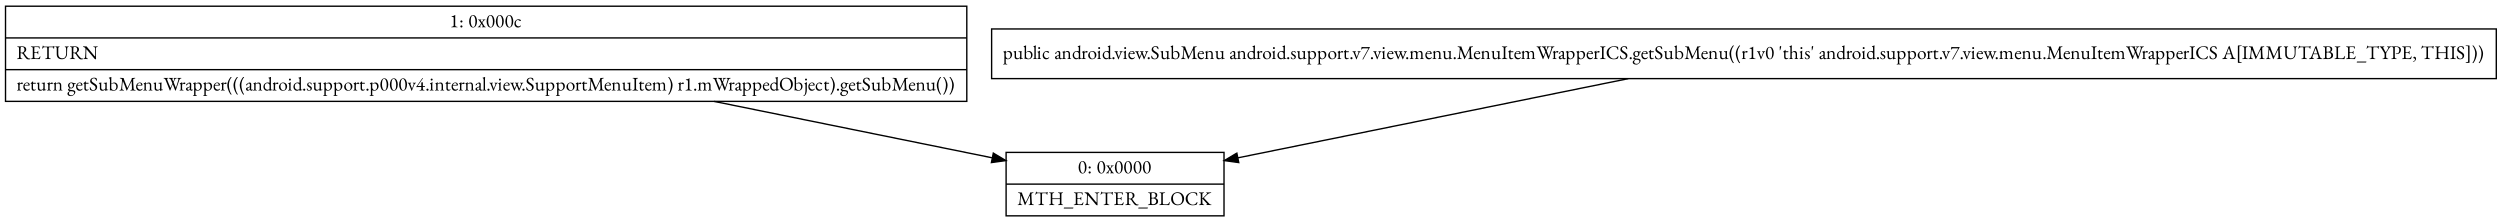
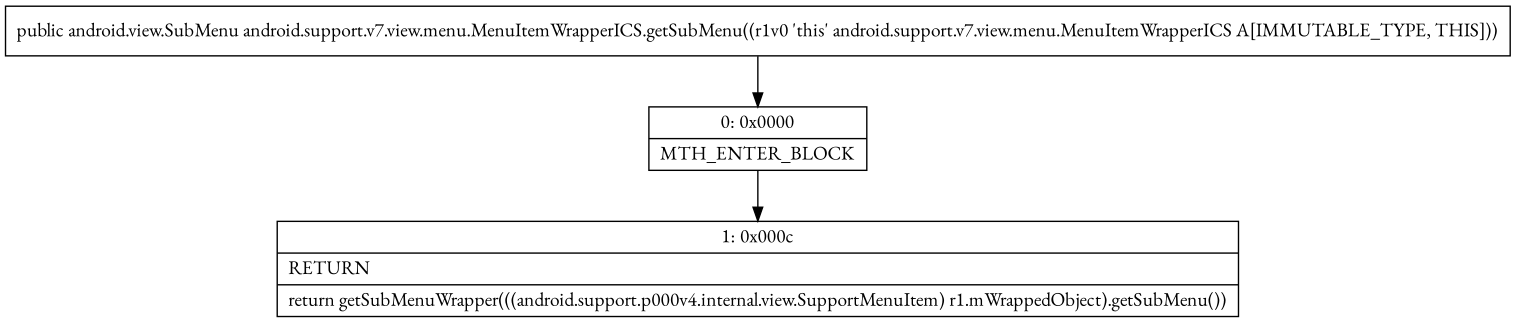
  digraph {
    fontname="EB Garamond"
    node [shape=record fontname="EB Garamond"]
    edge [fontname="EB Garamond"]
    n1 [label="{0\:\ 0x0000|MTH_ENTER_BLOCK\l}"]
    n2 [label="{1\:\ 0x000c|RETURN\l|return getSubMenuWrapper(((android.support.p000v4.internal.view.SupportMenuItem) r1.mWrappedObject).getSubMenu())\l}"]
    n3 [label="{public android.view.SubMenu android.support.v7.view.menu.MenuItemWrapperICS.getSubMenu((r1v0 'this' android.support.v7.view.menu.MenuItemWrapperICS A[IMMUTABLE_TYPE, THIS])) }"]
-   n2 -> n1
+   n1 -> n2
    n3 -> n1
  }
